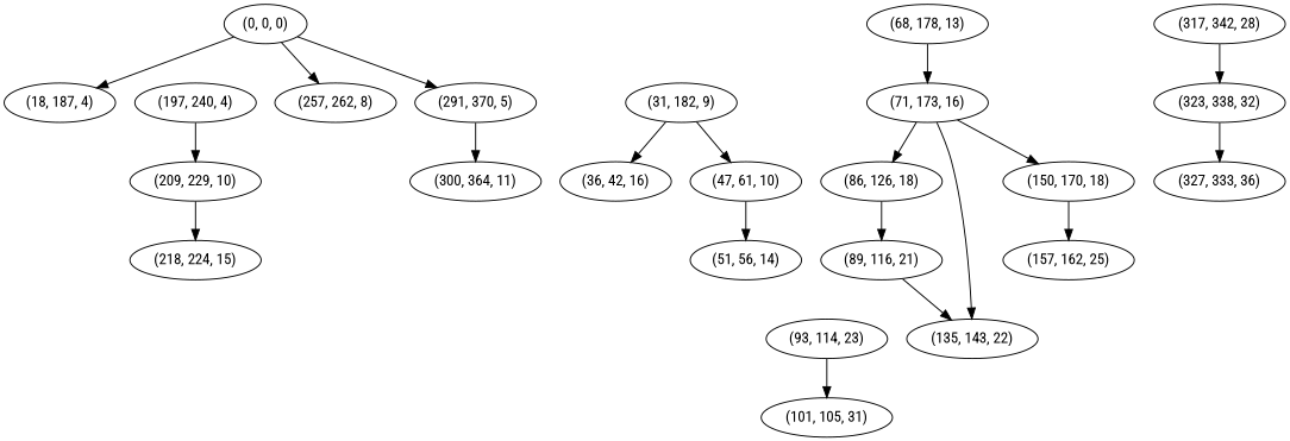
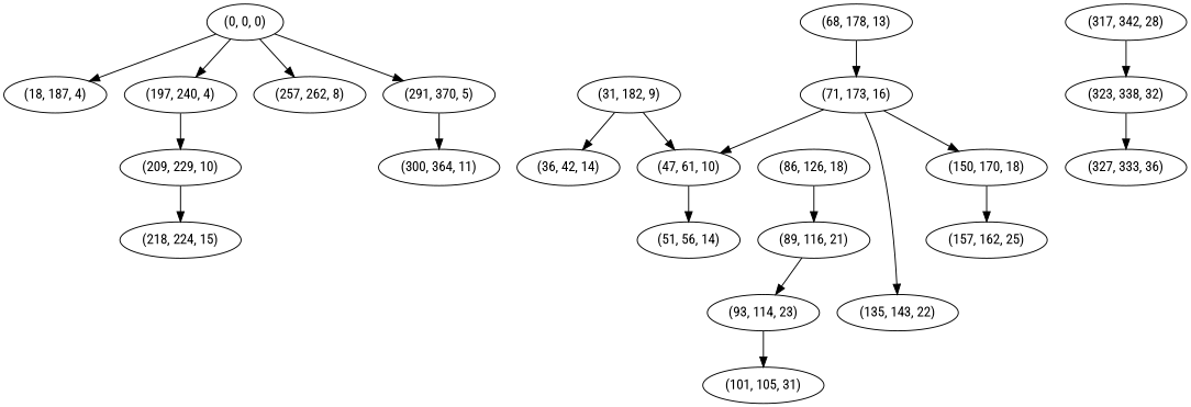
  digraph {
    fontname="Roboto Condensed"
    node [fontname="Roboto Condensed"]
    edge [fontname="Roboto Condensed"]
    "(0, 0, 0)"
    "(18, 187, 4)"
    "(197, 240, 4)"
    "(257, 262, 8)"
    "(291, 370, 5)"
    "(209, 229, 10)"
    "(300, 364, 11)"
    "(31, 182, 9)"
-   "(36, 42, 14)" [label="(36, 42, 16)"]
+   "(36, 42, 14)"
    "(47, 61, 10)"
    "(51, 56, 14)"
    "(68, 178, 13)"
    "(71, 173, 16)"
    n14 [label="(86, 126, 18)"]
    "(135, 143, 22)"
    "(150, 170, 18)"
    "(89, 116, 21)"
    "(157, 162, 25)"
    "(93, 114, 23)"
    "(101, 105, 31)"
    "(218, 224, 15)"
    "(317, 342, 28)"
    "(323, 338, 32)"
    "(327, 333, 36)"
    "(0, 0, 0)" -> "(18, 187, 4)"
+   "(0, 0, 0)" -> "(197, 240, 4)"
    "(0, 0, 0)" -> "(257, 262, 8)"
    "(0, 0, 0)" -> "(291, 370, 5)"
    "(197, 240, 4)" -> "(209, 229, 10)"
    "(291, 370, 5)" -> "(300, 364, 11)"
    "(209, 229, 10)" -> "(218, 224, 15)"
    "(31, 182, 9)" -> "(36, 42, 14)"
    "(31, 182, 9)" -> "(47, 61, 10)"
    "(47, 61, 10)" -> "(51, 56, 14)"
    "(68, 178, 13)" -> "(71, 173, 16)"
-   "(71, 173, 16)" -> n14
+   "(71, 173, 16)" -> "(47, 61, 10)"
    "(71, 173, 16)" -> "(135, 143, 22)"
    "(71, 173, 16)" -> "(150, 170, 18)"
    n14 -> "(89, 116, 21)"
    "(150, 170, 18)" -> "(157, 162, 25)"
-   "(89, 116, 21)" -> "(135, 143, 22)"
+   "(89, 116, 21)" -> "(93, 114, 23)"
    "(93, 114, 23)" -> "(101, 105, 31)"
    "(317, 342, 28)" -> "(323, 338, 32)"
    "(323, 338, 32)" -> "(327, 333, 36)"
  }
